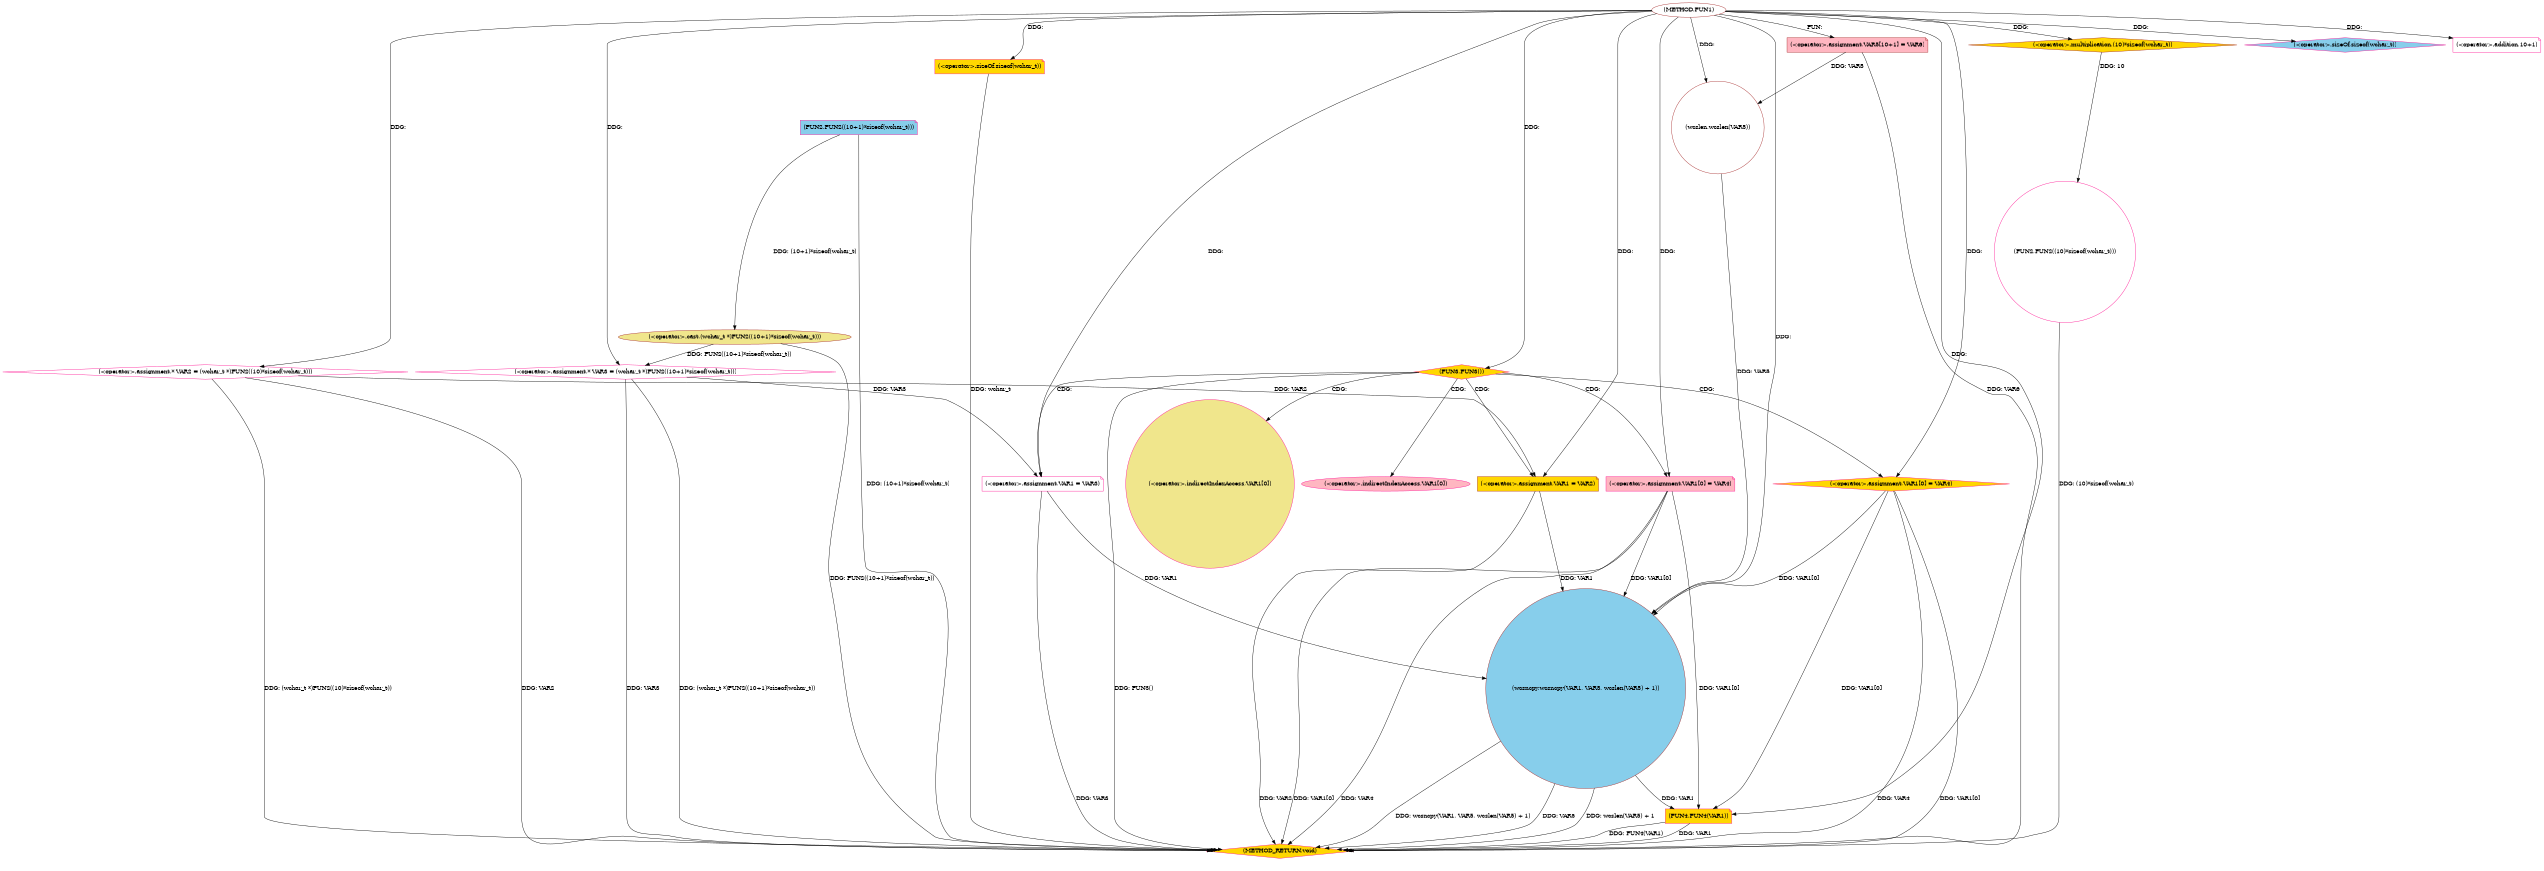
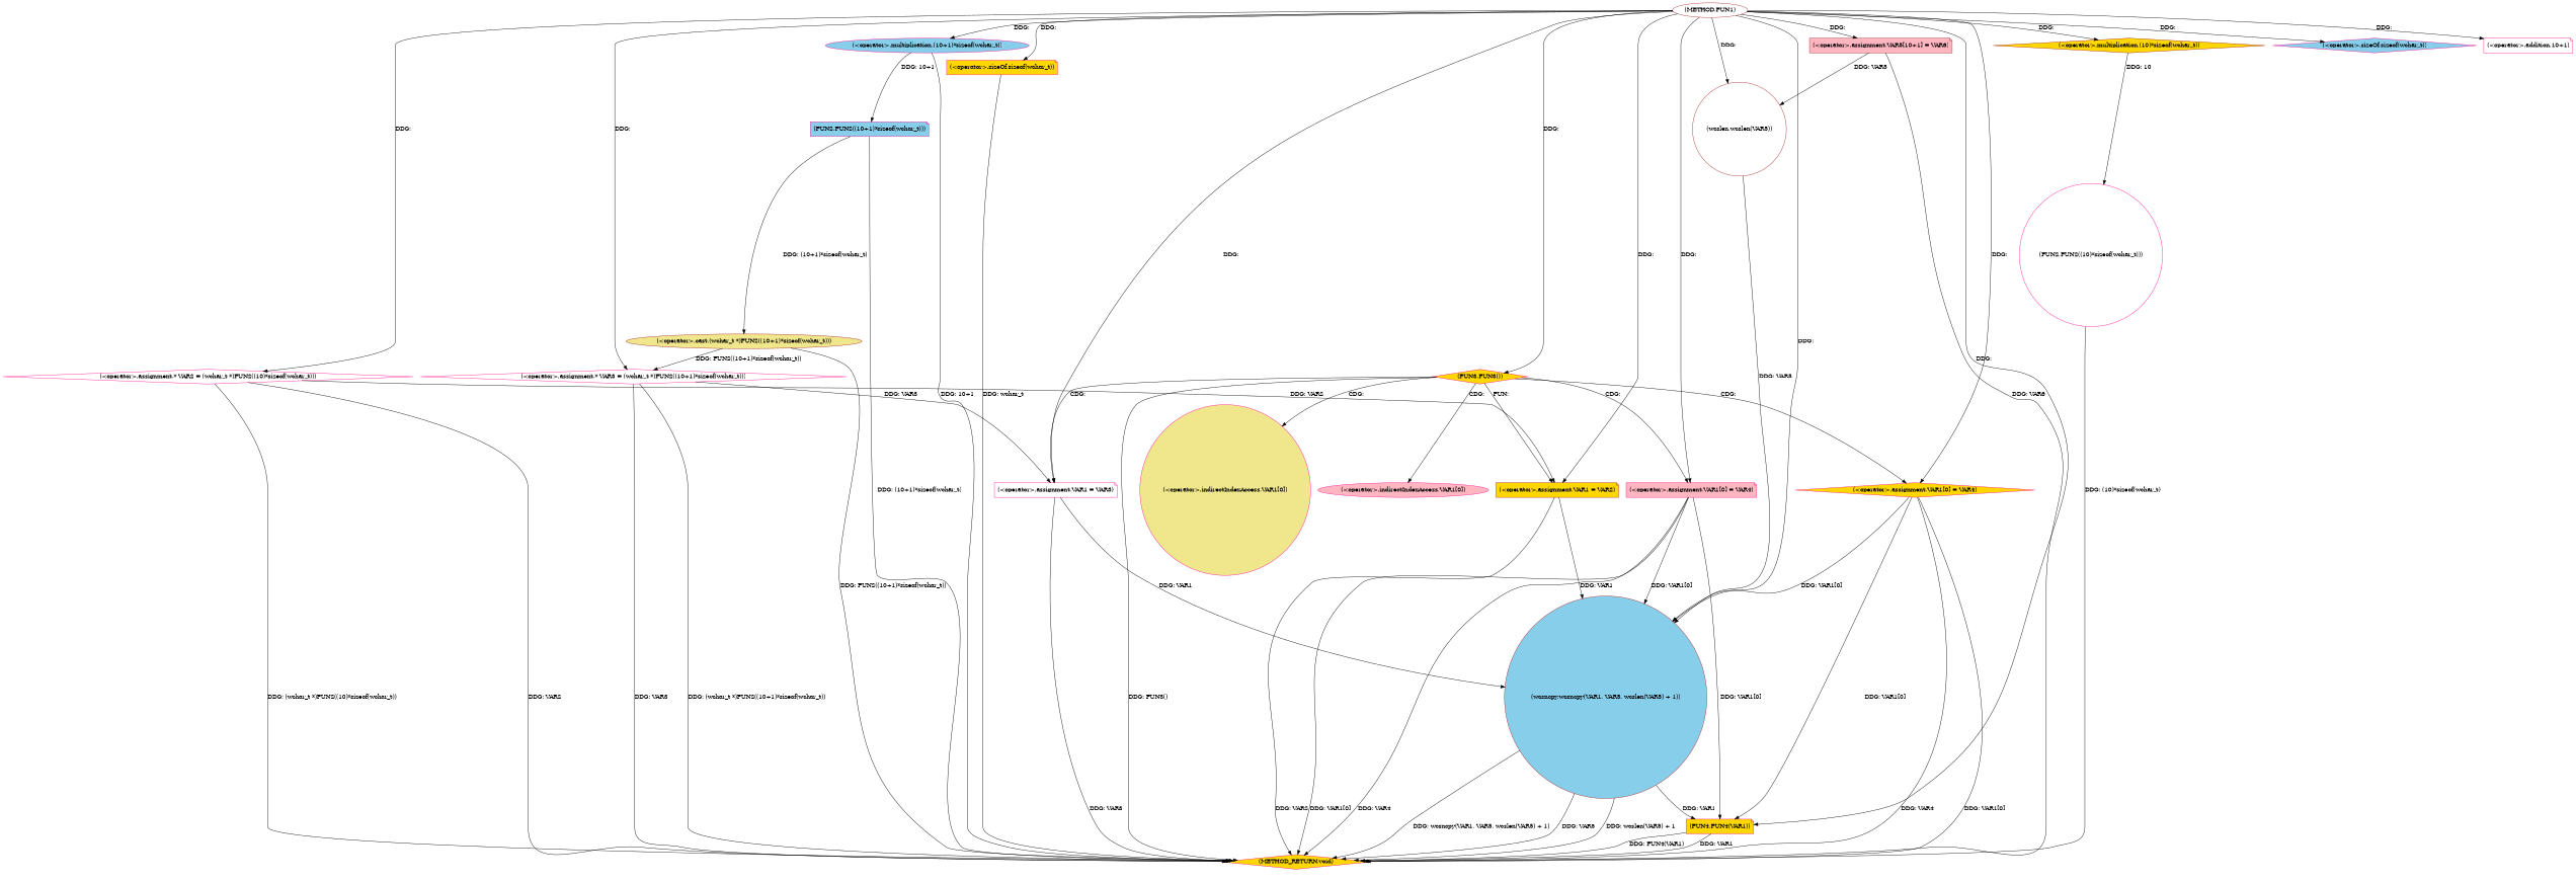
  digraph {
    node [color=deeppink fillcolor=white shape=note style=filled]
    n1 [color=brown label="(METHOD,FUN1)" shape=ellipse]
    n2 [label="(<operator>.assignment,* VAR2 = (wchar_t *)FUN2((10)*sizeof(wchar_t)))" shape=diamond]
    n3 [color=brown fillcolor=gold label="(<operator>.multiplication,(10)*sizeof(wchar_t))" shape=diamond]
    n4 [fillcolor=skyblue label="(<operator>.sizeOf,sizeof(wchar_t))" shape=diamond]
    n5 [label="(<operator>.assignment,* VAR3 = (wchar_t *)FUN2((10+1)*sizeof(wchar_t)))" shape=diamond]
+   n6 [fillcolor=skyblue label="(<operator>.multiplication,(10+1)*sizeof(wchar_t))" shape=ellipse]
    n7 [label="(<operator>.addition,10+1)"]
    n8 [fillcolor=gold label="(<operator>.sizeOf,sizeof(wchar_t))"]
    n9 [fillcolor=gold label="(FUN3,FUN3())" shape=diamond]
    n10 [color=brown fillcolor=gold label="(<operator>.assignment,VAR1 = VAR2)"]
    n11 [fillcolor=gold label="(<operator>.assignment,VAR1[0] = VAR4)" shape=diamond]
    n12 [label="(<operator>.assignment,VAR1 = VAR3)"]
    n13 [fillcolor=lightpink label="(<operator>.assignment,VAR1[0] = VAR4)"]
    n14 [color=brown fillcolor=lightpink label="(<operator>.assignment,VAR5[10+1] = VAR6)"]
    n15 [color=brown fillcolor=skyblue label="(wcsncpy,wcsncpy(VAR1, VAR5, wcslen(VAR5) + 1))" shape=circle]
    n16 [color=brown label="(wcslen,wcslen(VAR5))" shape=circle]
    n17 [fillcolor=gold label="(FUN4,FUN4(VAR1))"]
    n18 [fillcolor=gold label="(METHOD_RETURN,void)" shape=diamond]
    n19 [label="(FUN2,FUN2((10)*sizeof(wchar_t)))" shape=circle]
    n20 [fillcolor=skyblue label="(FUN2,FUN2((10+1)*sizeof(wchar_t)))"]
    n21 [fillcolor=khaki label="(<operator>.indirectIndexAccess,VAR1[0])" shape=circle]
    n22 [fillcolor=lightpink label="(<operator>.indirectIndexAccess,VAR1[0])" shape=ellipse]
    n23 [color=brown fillcolor=khaki label="(<operator>.cast,(wchar_t *)FUN2((10+1)*sizeof(wchar_t)))" shape=ellipse]
    n1 -> n2 [label="DDG: "]
    n1 -> n3 [label="DDG: "]
    n1 -> n4 [label="DDG: "]
    n1 -> n5 [label="DDG: "]
+   n1 -> n6 [label="DDG: "]
    n1 -> n7 [label="DDG: "]
    n1 -> n8 [label="DDG: "]
    n1 -> n9 [label="DDG: "]
    n1 -> n10 [label="DDG: "]
    n1 -> n11 [label="DDG: "]
    n1 -> n12 [label="DDG: "]
    n1 -> n13 [label="DDG: "]
-   n1 -> n14 [label="FUN: "]
+   n1 -> n14 [label="DDG: "]
    n1 -> n15 [label="DDG: "]
    n1 -> n16 [label="DDG: "]
    n1 -> n17 [label="DDG: "]
    n2 -> n10 [label="DDG: VAR2"]
    n2 -> n18 [label="DDG: VAR2"]
    n2 -> n18 [label="DDG: (wchar_t *)FUN2((10)*sizeof(wchar_t))"]
    n3 -> n19 [label="DDG: 10"]
    n5 -> n12 [label="DDG: VAR3"]
    n5 -> n18 [label="DDG: VAR3"]
    n5 -> n18 [label="DDG: (wchar_t *)FUN2((10+1)*sizeof(wchar_t))"]
+   n6 -> n18 [label="DDG: 10+1"]
+   n6 -> n20 [label="DDG: 10+1"]
    n8 -> n18 [label="DDG: wchar_t"]
-   n9 -> n10 [label="CDG: "]
+   n9 -> n10 [label="FUN: "]
    n9 -> n11 [label="CDG: "]
    n9 -> n12 [label="CDG: "]
    n9 -> n13 [label="CDG: "]
    n9 -> n18 [label="DDG: FUN3()"]
    n9 -> n21 [label="CDG: "]
    n9 -> n22 [label="CDG: "]
    n10 -> n15 [label="DDG: VAR1"]
    n10 -> n18 [label="DDG: VAR2"]
    n11 -> n15 [label="DDG: VAR1[0]"]
    n11 -> n17 [label="DDG: VAR1[0]"]
    n11 -> n18 [label="DDG: VAR1[0]"]
    n11 -> n18 [label="DDG: VAR4"]
    n12 -> n15 [label="DDG: VAR1"]
    n12 -> n18 [label="DDG: VAR3"]
    n13 -> n15 [label="DDG: VAR1[0]"]
    n13 -> n17 [label="DDG: VAR1[0]"]
    n13 -> n18 [label="DDG: VAR1[0]"]
    n13 -> n18 [label="DDG: VAR4"]
    n14 -> n16 [label="DDG: VAR5"]
    n14 -> n18 [label="DDG: VAR6"]
    n15 -> n17 [label="DDG: VAR1"]
    n15 -> n18 [label="DDG: wcsncpy(VAR1, VAR5, wcslen(VAR5) + 1)"]
    n15 -> n18 [label="DDG: VAR5"]
    n15 -> n18 [label="DDG: wcslen(VAR5) + 1"]
    n16 -> n15 [label="DDG: VAR5"]
    n17 -> n18 [label="DDG: VAR1"]
    n17 -> n18 [label="DDG: FUN4(VAR1)"]
    n19 -> n18 [label="DDG: (10)*sizeof(wchar_t)"]
    n20 -> n18 [label="DDG: (10+1)*sizeof(wchar_t)"]
    n20 -> n23 [label="DDG: (10+1)*sizeof(wchar_t)"]
    n23 -> n5 [label="DDG: FUN2((10+1)*sizeof(wchar_t))"]
    n23 -> n18 [label="DDG: FUN2((10+1)*sizeof(wchar_t))"]
  }
